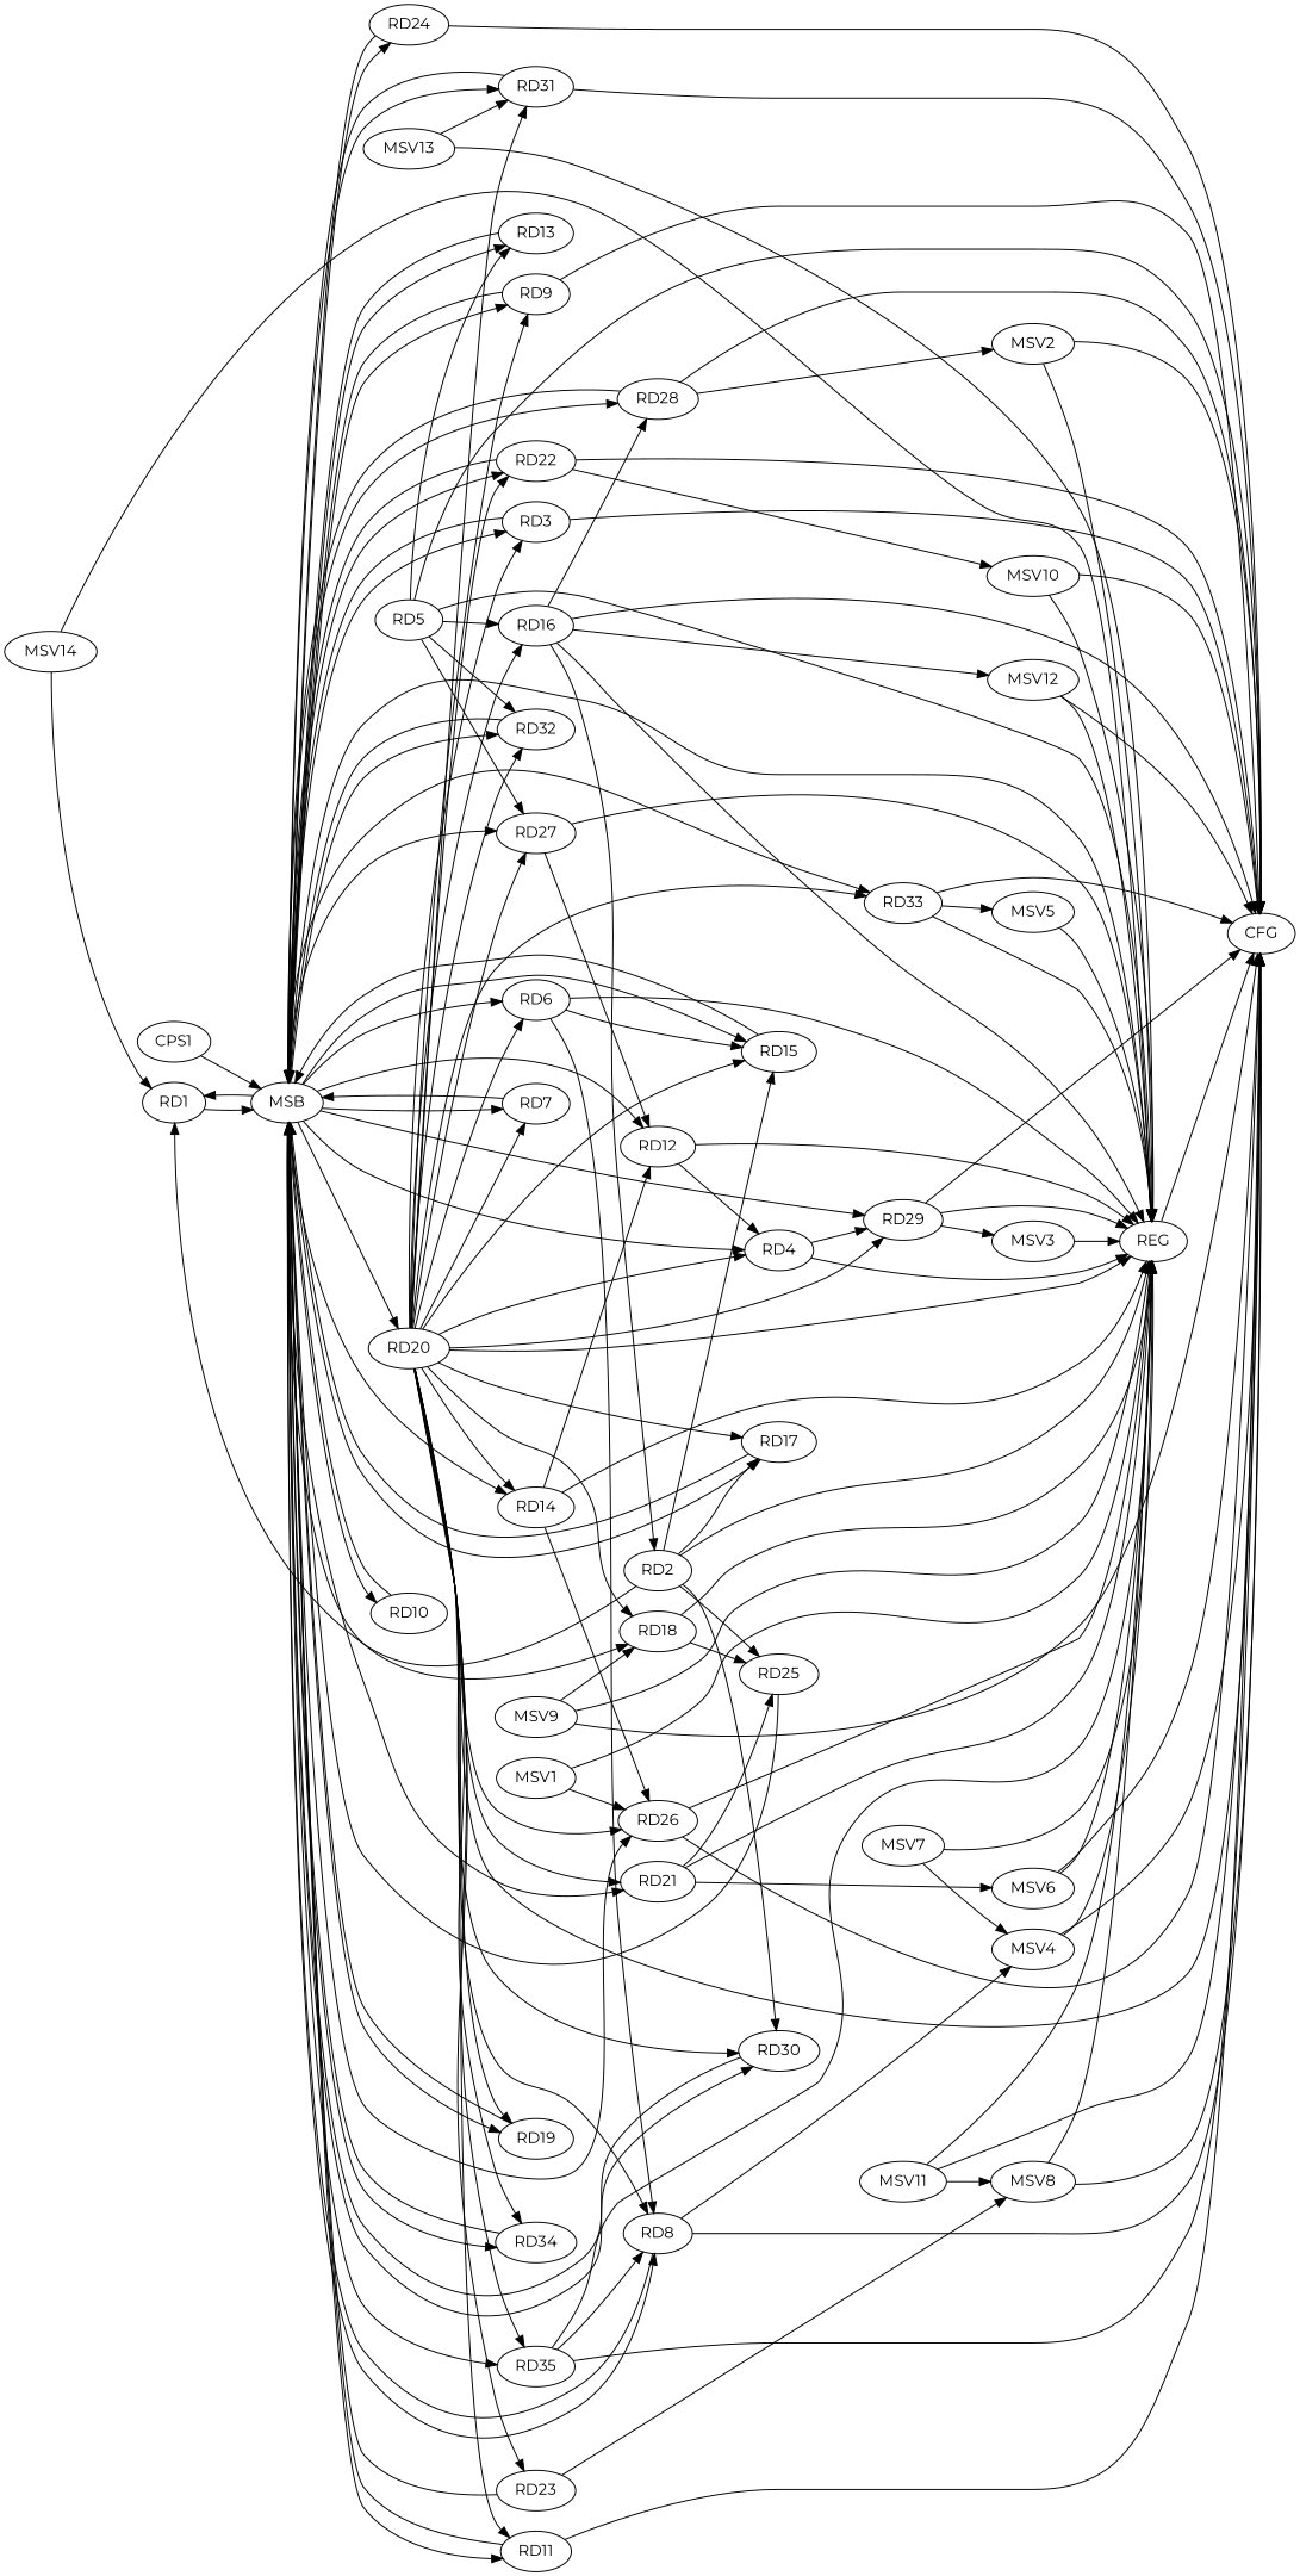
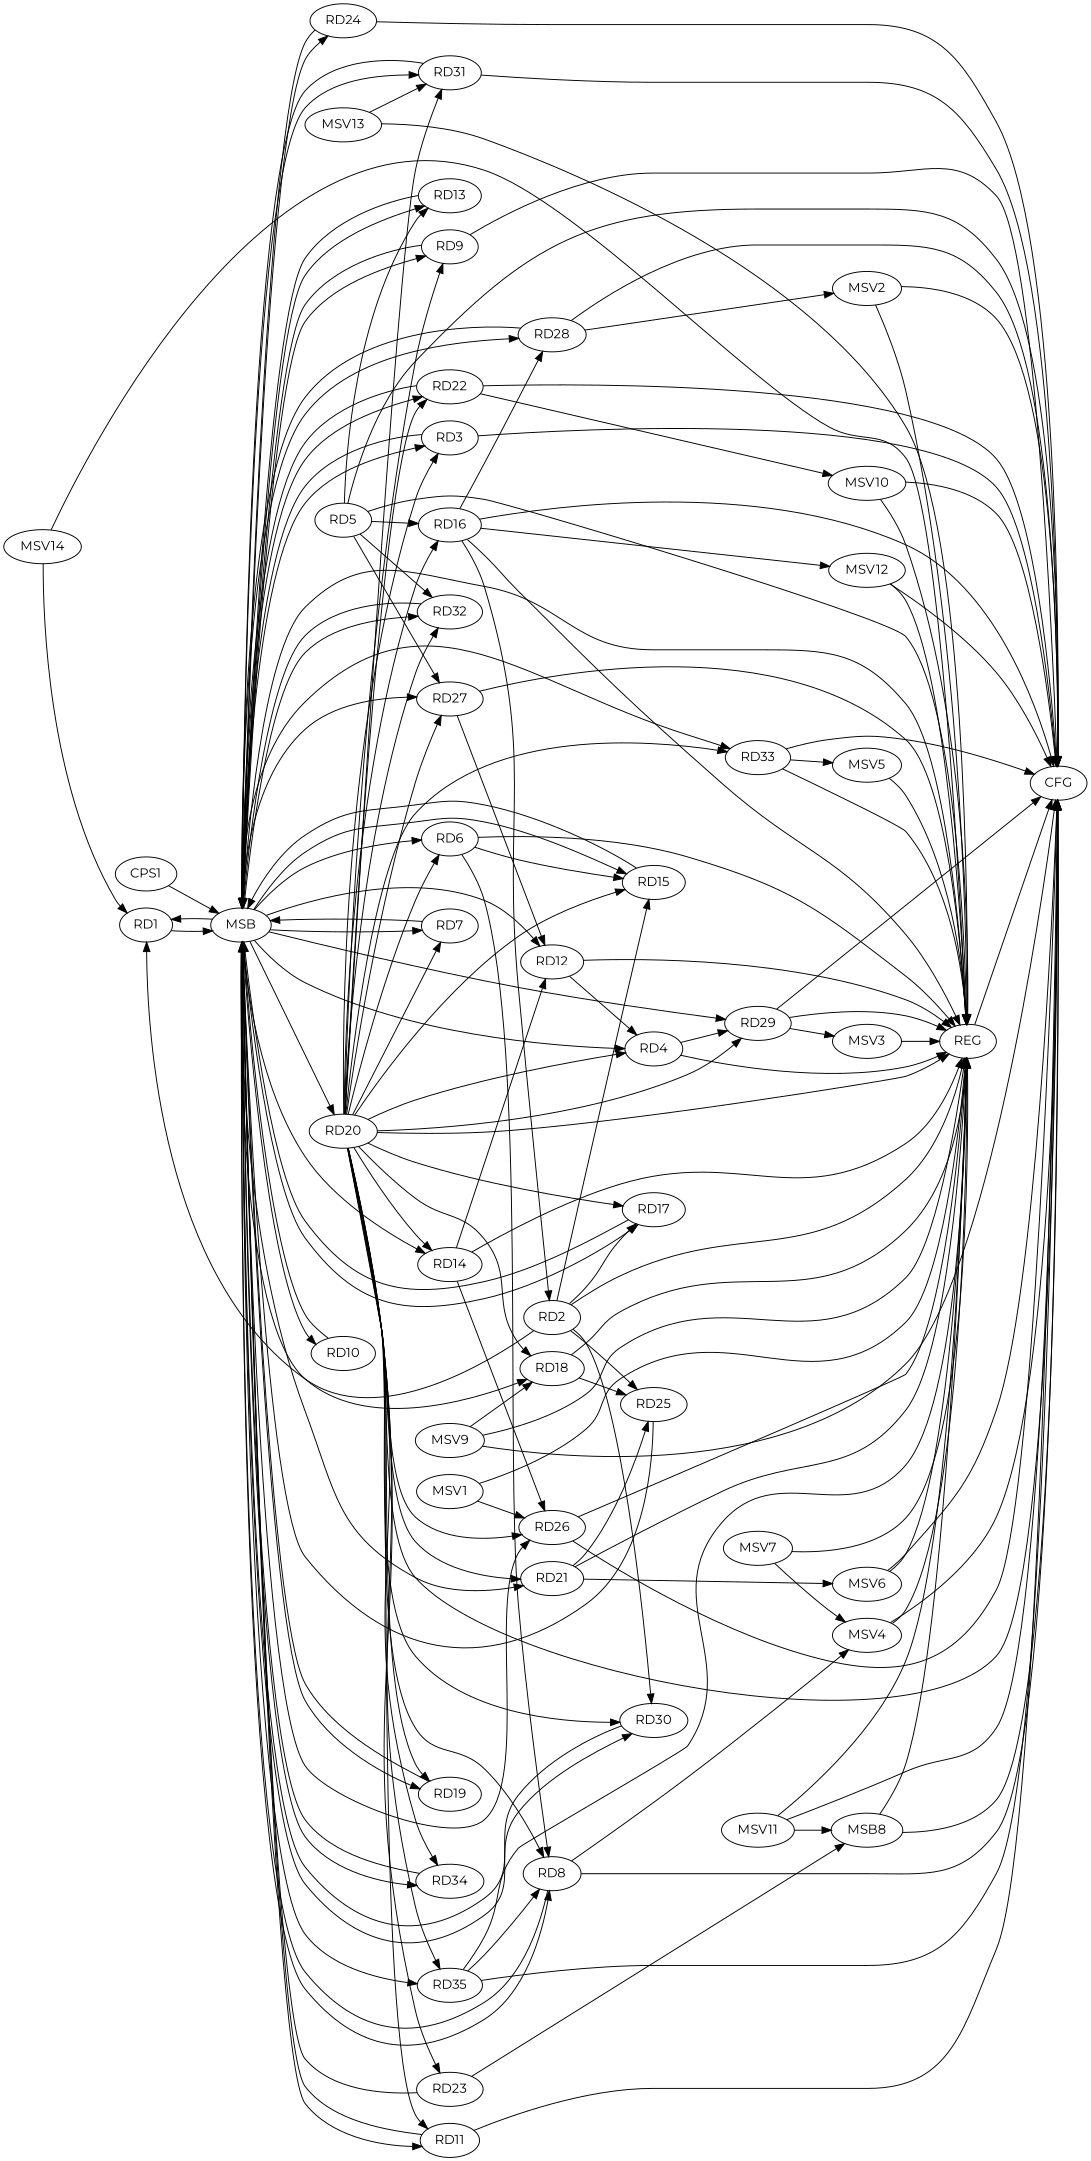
  strict digraph {
    fontname=Montserrat
    rankdir=LR
    node [fontname=Montserrat]
    edge [fontname=Montserrat]
    n1 [label=RD1]
    n2 [label=MSB]
    n3 [label=RD15]
    n4 [label=RD17]
    n5 [label=RD30]
    n6 [label=REG]
    n7 [label=RD3]
    n8 [label=RD4]
    n9 [label=RD29]
    n10 [label=RD13]
    n11 [label=RD27]
    n12 [label=RD32]
    n13 [label=RD6]
    n14 [label=RD8]
    n15 [label=RD7]
    n16 [label=RD9]
    n17 [label=RD10]
    n18 [label=RD11]
    n19 [label=RD12]
    n20 [label=RD14]
    n21 [label=RD26]
    n22 [label=RD28]
    n23 [label=RD18]
    n24 [label=RD19]
    n25 [label=RD20]
    n26 [label=RD21]
    n27 [label=RD22]
    n28 [label=RD31]
    n29 [label=RD33]
    n30 [label=RD34]
    n31 [label=RD35]
    n32 [label=RD24]
    n33 [label=RD2]
    n34 [label=RD25]
    n35 [label=CFG]
    n36 [label=MSV3]
    n37 [label=RD5]
    n38 [label=RD16]
    n39 [label=MSV12]
    n40 [label=MSV4]
    n41 [label=MSV2]
    n42 [label=RD23]
    n43 [label=MSV6]
    n44 [label=MSV10]
-   n45 [label=MSV8]
+   n45 [label=MSB8]
    n46 [label=MSV5]
    n47 [label=CPS1]
    n48 [label=MSV1]
    n49 [label=MSV7]
    n50 [label=MSV9]
    n51 [label=MSV11]
    n52 [label=MSV13]
    n53 [label=MSV14]
    n1 -> n2
    n2 -> n1
    n2 -> n3
    n2 -> n4
    n2 -> n5
    n2 -> n6
    n2 -> n7
    n2 -> n8
    n2 -> n9
    n2 -> n10
    n2 -> n11
    n2 -> n12
    n2 -> n13
    n2 -> n14
    n2 -> n15
    n2 -> n16
    n2 -> n17
    n2 -> n18
    n2 -> n19
    n2 -> n20
    n2 -> n21
    n2 -> n22
    n2 -> n23
    n2 -> n24
    n2 -> n25
    n2 -> n26
    n2 -> n27
    n2 -> n28
    n2 -> n29
    n2 -> n30
    n2 -> n31
    n2 -> n32
    n3 -> n2
    n4 -> n2
    n5 -> n2
    n6 -> n35
    n7 -> n2
    n7 -> n35
    n8 -> n6
    n8 -> n9
    n9 -> n6
    n9 -> n35
    n9 -> n36
    n10 -> n2
    n11 -> n6
    n11 -> n19
    n12 -> n2
    n13 -> n3
    n13 -> n6
    n13 -> n14
    n14 -> n2
    n14 -> n35
    n14 -> n40
    n15 -> n2
    n16 -> n2
    n16 -> n35
    n17 -> n2
    n18 -> n2
    n18 -> n35
    n19 -> n6
    n19 -> n8
    n20 -> n6
    n20 -> n19
    n20 -> n21
    n21 -> n6
    n21 -> n35
    n22 -> n2
    n22 -> n35
    n22 -> n41
    n23 -> n6
    n23 -> n34
    n24 -> n2
    n25 -> n3
    n25 -> n4
    n25 -> n5
    n25 -> n6
    n25 -> n7
    n25 -> n8
    n25 -> n9
    n25 -> n11
    n25 -> n12
    n25 -> n13
    n25 -> n14
    n25 -> n15
    n25 -> n16
    n25 -> n18
    n25 -> n20
    n25 -> n21
    n25 -> n23
    n25 -> n24
    n25 -> n26
    n25 -> n27
    n25 -> n28
    n25 -> n29
    n25 -> n30
    n25 -> n31
    n25 -> n35
    n25 -> n38
    n25 -> n42
    n26 -> n6
    n26 -> n34
    n26 -> n43
    n27 -> n2
    n27 -> n35
    n27 -> n44
    n28 -> n2
    n28 -> n35
    n29 -> n6
    n29 -> n35
    n29 -> n46
    n30 -> n2
    n31 -> n6
    n31 -> n14
    n31 -> n35
    n32 -> n2
    n32 -> n35
    n33 -> n1
    n33 -> n3
    n33 -> n4
    n33 -> n5
    n33 -> n6
    n33 -> n34
    n34 -> n2
    n36 -> n6
    n37 -> n6
    n37 -> n10
    n37 -> n11
    n37 -> n12
    n37 -> n35
    n37 -> n38
    n38 -> n6
    n38 -> n22
    n38 -> n33
    n38 -> n35
    n38 -> n39
    n39 -> n6
    n39 -> n35
    n40 -> n6
    n40 -> n35
    n41 -> n6
    n41 -> n35
    n42 -> n2
    n42 -> n45
    n43 -> n6
    n43 -> n35
    n44 -> n6
    n44 -> n35
    n45 -> n6
    n45 -> n35
    n46 -> n6
    n47 -> n2
    n48 -> n6
    n48 -> n21
    n49 -> n6
    n49 -> n40
    n50 -> n6
    n50 -> n23
    n50 -> n35
    n51 -> n6
    n51 -> n35
    n51 -> n45
    n52 -> n6
    n52 -> n28
    n53 -> n1
    n53 -> n6
  }
